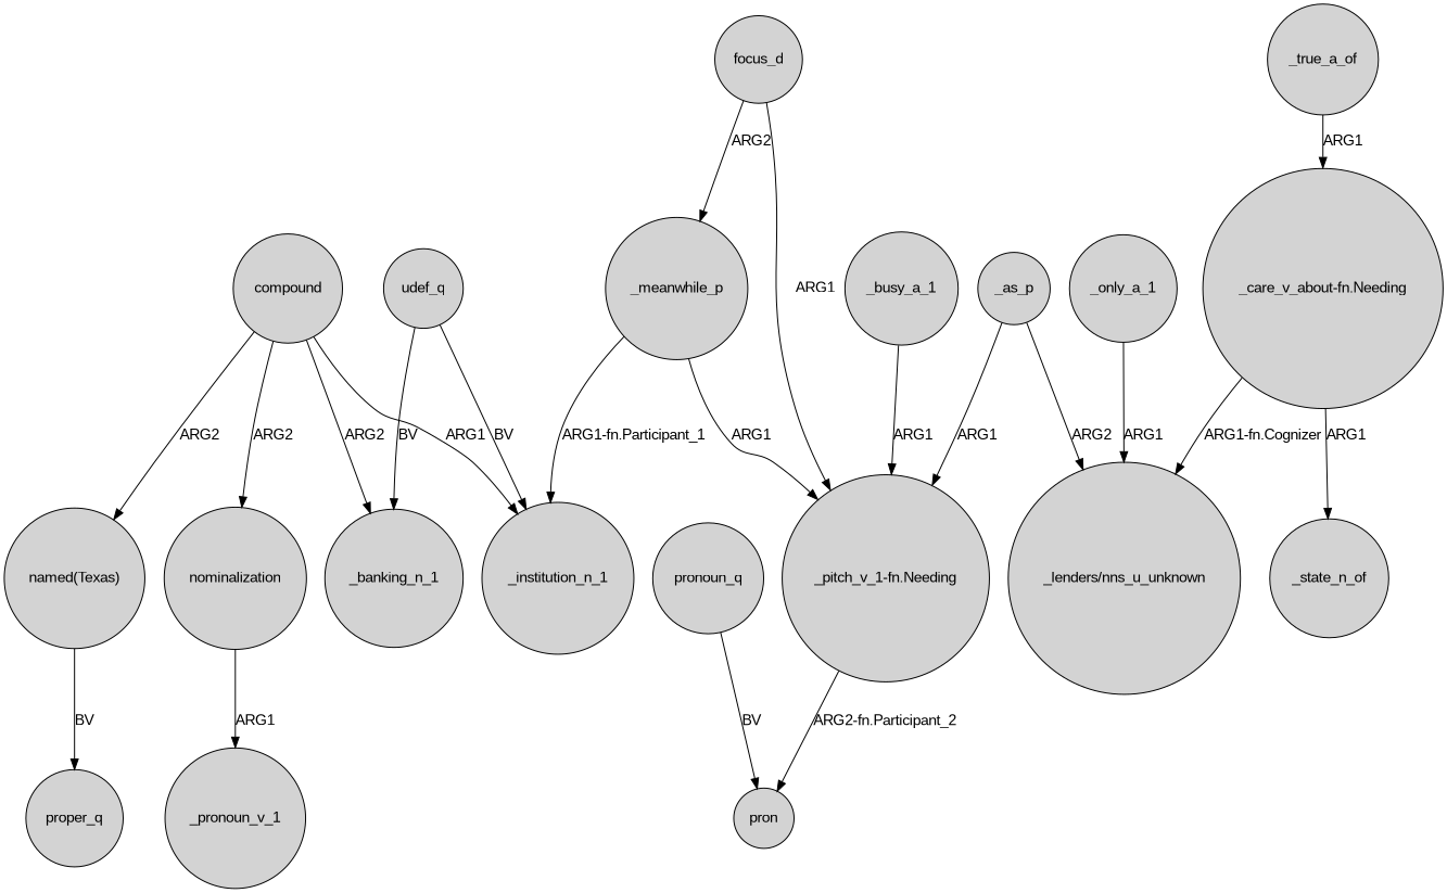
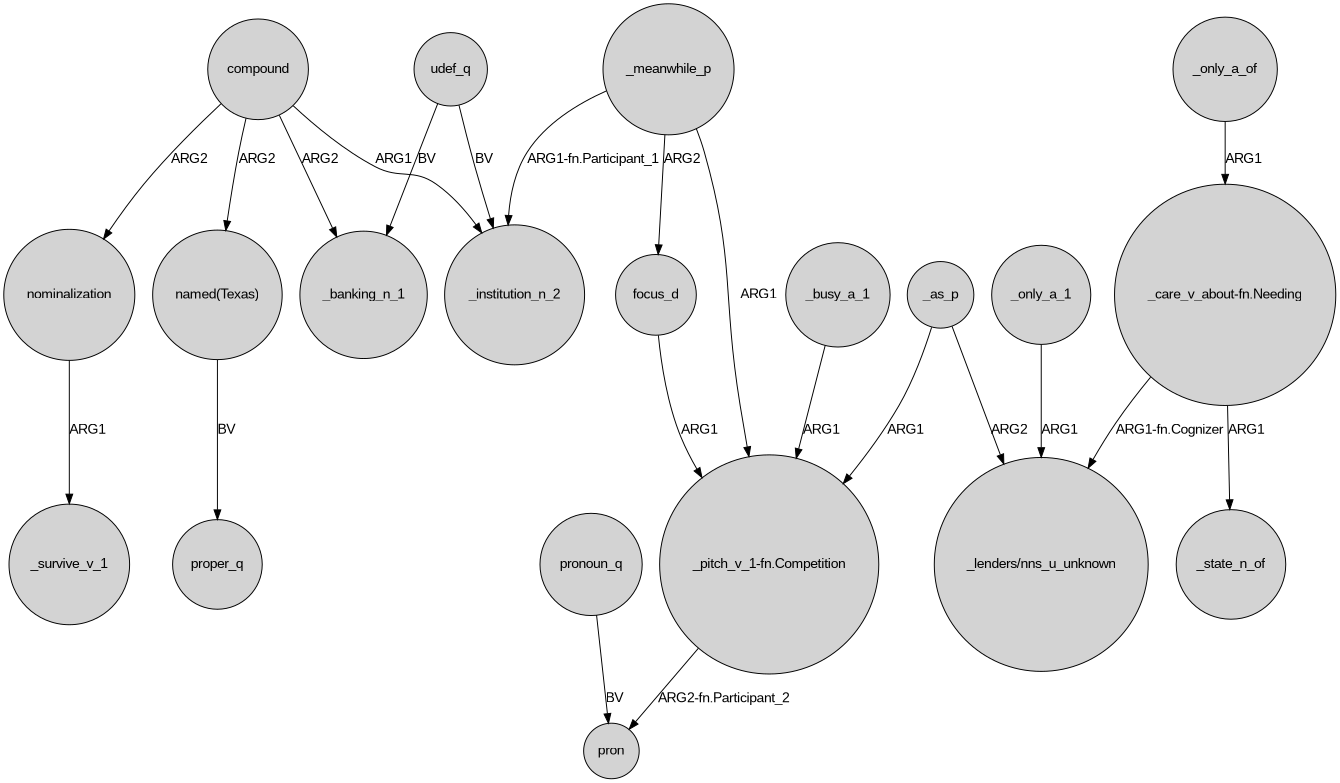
  digraph {
    fontname="Liberation Sans"
    node [fontname="Liberation Sans" shape=circle style=filled]
    edge [fontname="Liberation Sans"]
    "named(Texas)"
    proper_q
-   "_pitch_v_1-fn.Competition" [label="_pitch_v_1-fn.Needing"]
+   "_pitch_v_1-fn.Competition"
    pron
    compound
-   _institution_n_1
+   _institution_n_1 [label=_institution_n_2]
    nominalization
    _banking_n_1
-   _survive_v_1 [label=_pronoun_v_1]
+   _survive_v_1
    _only_a_1
    "_lenders/nns_u_unknown"
    udef_q
    _busy_a_1
    pronoun_q
    _as_p
    focus_d
    _meanwhile_p
    "_care_v_about-fn.Needing"
    _state_n_of
-   _true_a_of
+   _true_a_of [label=_only_a_of]
    "named(Texas)" -> proper_q [label=BV]
    "_pitch_v_1-fn.Competition" -> pron [label="ARG2-fn.Participant_2"]
    compound -> "named(Texas)" [label=ARG2]
    compound -> _institution_n_1 [label=ARG1]
    compound -> nominalization [label=ARG2]
    compound -> _banking_n_1 [label=ARG2]
    nominalization -> _survive_v_1 [label=ARG1]
    _only_a_1 -> "_lenders/nns_u_unknown" [label=ARG1]
    udef_q -> _institution_n_1 [label=BV]
    udef_q -> _banking_n_1 [label=BV]
    _busy_a_1 -> "_pitch_v_1-fn.Competition" [label=ARG1]
    pronoun_q -> pron [label=BV]
    _as_p -> "_pitch_v_1-fn.Competition" [label=ARG1]
    _as_p -> "_lenders/nns_u_unknown" [label=ARG2]
    focus_d -> "_pitch_v_1-fn.Competition" [label=ARG1]
-   focus_d -> _meanwhile_p [label=ARG2]
+   _meanwhile_p -> focus_d [label=ARG2]
    _meanwhile_p -> "_pitch_v_1-fn.Competition" [label=ARG1]
    _meanwhile_p -> _institution_n_1 [label="ARG1-fn.Participant_1"]
    "_care_v_about-fn.Needing" -> "_lenders/nns_u_unknown" [label="ARG1-fn.Cognizer"]
    "_care_v_about-fn.Needing" -> _state_n_of [label=ARG1]
    _true_a_of -> "_care_v_about-fn.Needing" [label=ARG1]
  }
